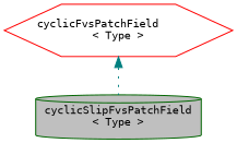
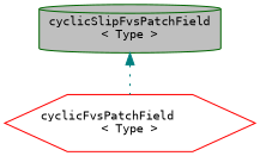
  digraph {
    fontname="DejaVu Sans Mono"
    node [fontname="DejaVu Sans Mono" fontsize=10]
    n1 [color=darkgreen fillcolor=grey75 fontcolor=black height=0.2 label="cyclicSlipFvsPatchField\l\< Type \>" shape=cylinder style=filled width=0.4]
    n2 [color=red height=0.2 label="cyclicFvsPatchField\l\< Type \>" shape=hexagon width=0.4]
-   n2 -> n1 [color=teal dir=back fontname="DejaVu Sans Mono" fontsize=10 labelfontname=FreeSans labelfontsize=10 style=dotted]
+   n1 -> n2 [color=teal dir=back fontname="DejaVu Sans Mono" fontsize=10 labelfontname=FreeSans labelfontsize=10 style=dotted]
  }
